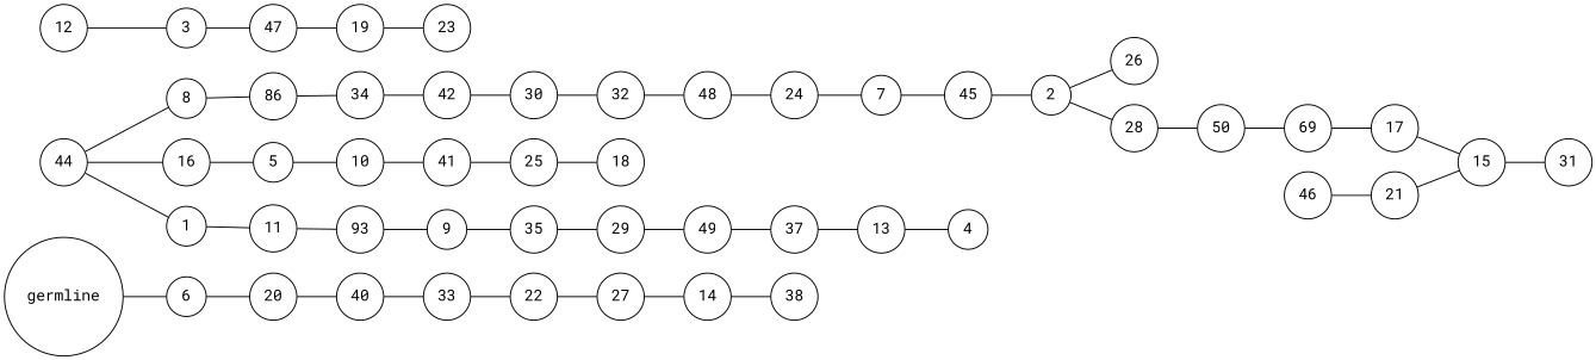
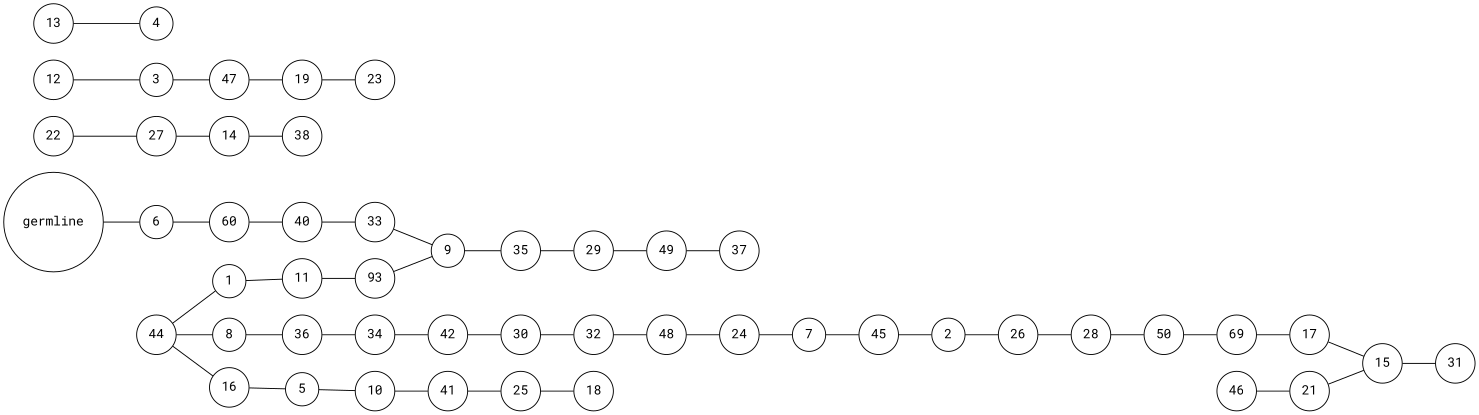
  graph {
    fontname="Roboto Mono"
    rankdir=LR
    splines=line
    node [fontname="Roboto Mono" shape=circle]
    edge [fontname="Roboto Mono"]
    n1 [label=germline]
    n2 [label=6]
-   n3 [label=20]
+   n3 [label=60]
    n4 [label=40]
    n5 [label=33]
    n6 [label=22]
    n7 [label=27]
    n8 [label=14]
    n9 [label=38]
    n10 [label=44]
    n11 [label=8]
    n12 [label=16]
    n13 [label=1]
-   n14 [label=86]
+   n14 [label=36]
    n15 [label=5]
    n16 [label=11]
    n17 [label=34]
    n18 [label=42]
    n19 [label=30]
    n20 [label=32]
    n21 [label=48]
    n22 [label=24]
    n23 [label=7]
    n24 [label=45]
    n25 [label=2]
    n26 [label=26]
    n27 [label=28]
    n28 [label=50]
    n29 [label=69]
    n30 [label=17]
    n31 [label=15]
    n32 [label=46]
    n33 [label=21]
    n34 [label=31]
    n35 [label=10]
    n36 [label=12]
    n37 [label=3]
    n38 [label=41]
    n39 [label=25]
    n40 [label=18]
    n41 [label=47]
    n42 [label=19]
    n43 [label=23]
    n44 [label=93]
    n45 [label=9]
    n46 [label=35]
    n47 [label=29]
    n48 [label=49]
    n49 [label=37]
    n50 [label=13]
    n51 [label=4]
    n1 -- n2
    n2 -- n3
    n3 -- n4
    n4 -- n5
-   n5 -- n6
+   n5 -- n45
    n6 -- n7
    n7 -- n8
    n8 -- n9
    n10 -- n11
    n10 -- n12
    n10 -- n13
    n11 -- n14
    n12 -- n15
    n13 -- n16
    n14 -- n17
    n15 -- n35
    n16 -- n44
    n17 -- n18
    n18 -- n19
    n19 -- n20
    n20 -- n21
    n21 -- n22
    n22 -- n23
    n23 -- n24
    n24 -- n25
    n25 -- n26
-   n25 -- n27
+   n26 -- n27
    n27 -- n28
    n28 -- n29
    n29 -- n30
    n30 -- n31
    n31 -- n34
    n32 -- n33
    n33 -- n31
    n35 -- n38
    n36 -- n37
    n37 -- n41
    n38 -- n39
    n39 -- n40
    n41 -- n42
    n42 -- n43
    n44 -- n45
    n45 -- n46
    n46 -- n47
    n47 -- n48
    n48 -- n49
-   n49 -- n50
    n50 -- n51
  }
